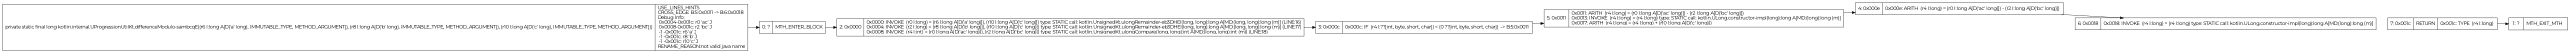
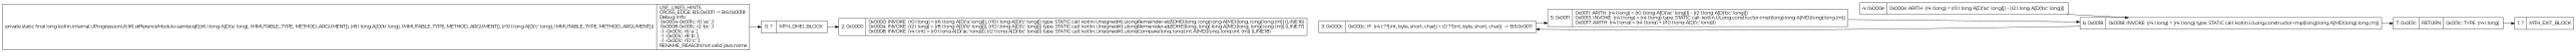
  digraph {
    fontname=Montserrat
    rankdir=LR
    node [fontname=Montserrat shape=record]
    edge [fontname=Montserrat]
-   n1 [label="{0\:\ ?|MTH_ENTER_BLOCK\l}"]
+   n1 [label="{0\:\ ?|MTH_DHEI_BLOCK\l}"]
    n2 [label="{2\:\ 0x0000|0x0000: INVOKE  (r0 I:long) = (r6 I:long A[D('a' long)]), (r10 I:long A[D('c' long)]) type: STATIC call: kotlin.UnsignedKt.ulongRemainder\-eb3DHEI(long, long):long A[MD:(long, long):long (m)] (LINE:16)\l0x0004: INVOKE  (r2 I:long) = (r8 I:long A[D('b' long)]), (r10 I:long A[D('c' long)]) type: STATIC call: kotlin.UnsignedKt.ulongRemainder\-eb3DHEI(long, long):long A[MD:(long, long):long (m)] (LINE:17)\l0x0008: INVOKE  (r4 I:int) = (r0 I:long A[D('ac' long)]), (r2 I:long A[D('bc' long)]) type: STATIC call: kotlin.UnsignedKt.ulongCompare(long, long):int A[MD:(long, long):int (m)] (LINE:18)\l}"]
    n3 [label="{3\:\ 0x000c|0x000c: IF  (r4 I:??[int, byte, short, char]) \< (0 ??[int, byte, short, char])  \-\> B:5:0x0011 \l}"]
    n4 [label="{5\:\ 0x0011|0x0011: ARITH  (r4 I:long) = (r0 I:long A[D('ac' long)]) \- (r2 I:long A[D('bc' long)]) \l0x0013: INVOKE  (r4 I:long) = (r4 I:long) type: STATIC call: kotlin.ULong.constructor\-impl(long):long A[MD:(long):long (m)]\l0x0017: ARITH  (r4 I:long) = (r4 I:long) + (r10 I:long A[D('c' long)]) \l}"]
    n5 [label="{4\:\ 0x000e|0x000e: ARITH  (r4 I:long) = (r0 I:long A[D('ac' long)]) \- (r2 I:long A[D('bc' long)]) \l}"]
    n6 [label="{6\:\ 0x0018|0x0018: INVOKE  (r4 I:long) = (r4 I:long) type: STATIC call: kotlin.ULong.constructor\-impl(long):long A[MD:(long):long (m)]\l}"]
    n7 [label="{7\:\ 0x001c|RETURN\l|0x001c: TYPE  (r4 I:long) \l}"]
-   n8 [label="{1\:\ ?|MTH_EXIT_MTH\l}"]
+   n8 [label="{1\:\ ?|MTH_EXIT_BLOCK\l}"]
    n9 [label="{private static final long kotlin.internal.UProgressionUtilKt.differenceModulo\-sambcqE((r6 I:long A[D('a' long), IMMUTABLE_TYPE, METHOD_ARGUMENT]), (r8 I:long A[D('b' long), IMMUTABLE_TYPE, METHOD_ARGUMENT]), (r10 I:long A[D('c' long), IMMUTABLE_TYPE, METHOD_ARGUMENT]))  | USE_LINES_HINTS\lCROSS_EDGE: B:5:0x0011 \-\> B:6:0x0018\lDebug Info:\l  0x0004\-0x001c: r0 'ac' J\l  0x0008\-0x001c: r2 'bc' J\l  \-1 \-0x001c: r6 'a' J\l  \-1 \-0x001c: r8 'b' J\l  \-1 \-0x001c: r10 'c' J\lRENAME_REASON:not valid java name\l}"]
    n1 -> n2
-   n2 -> n3
+   n6 -> n3
    n3 -> n4
-   n4 -> n5
+   n4 -> n6
    n5 -> n6
+   n6 -> n7
    n7 -> n8
    n9 -> n1
  }
